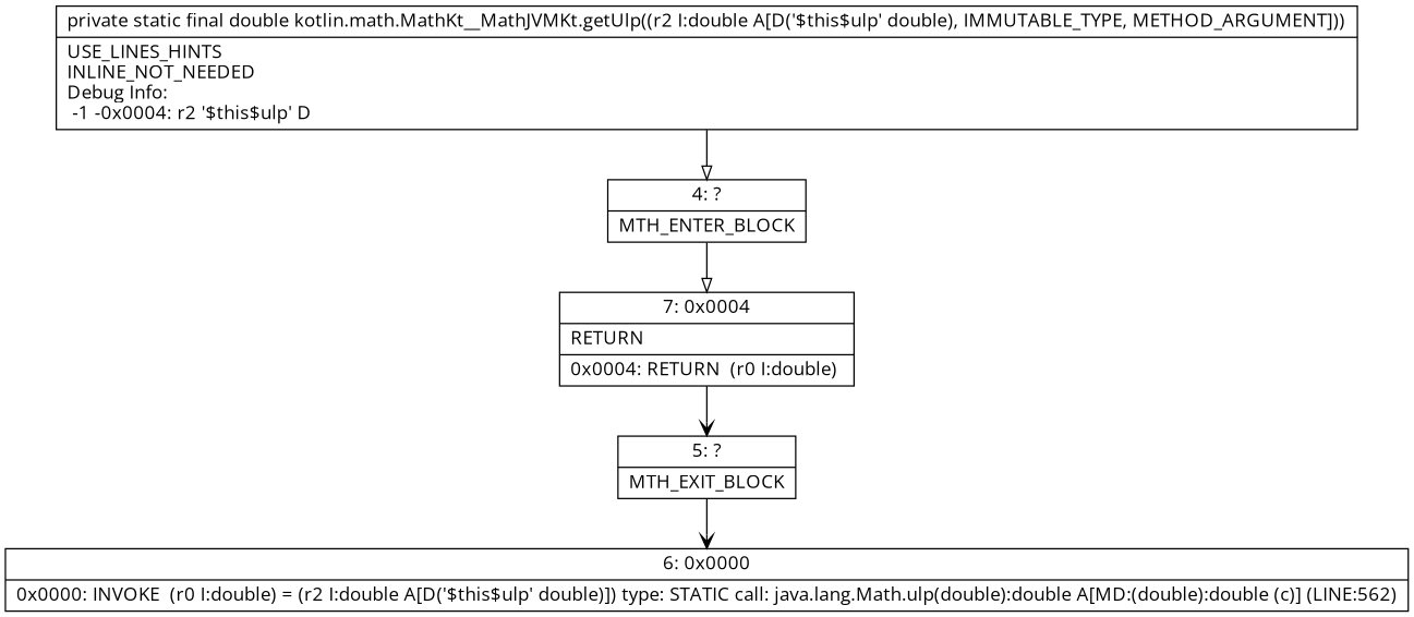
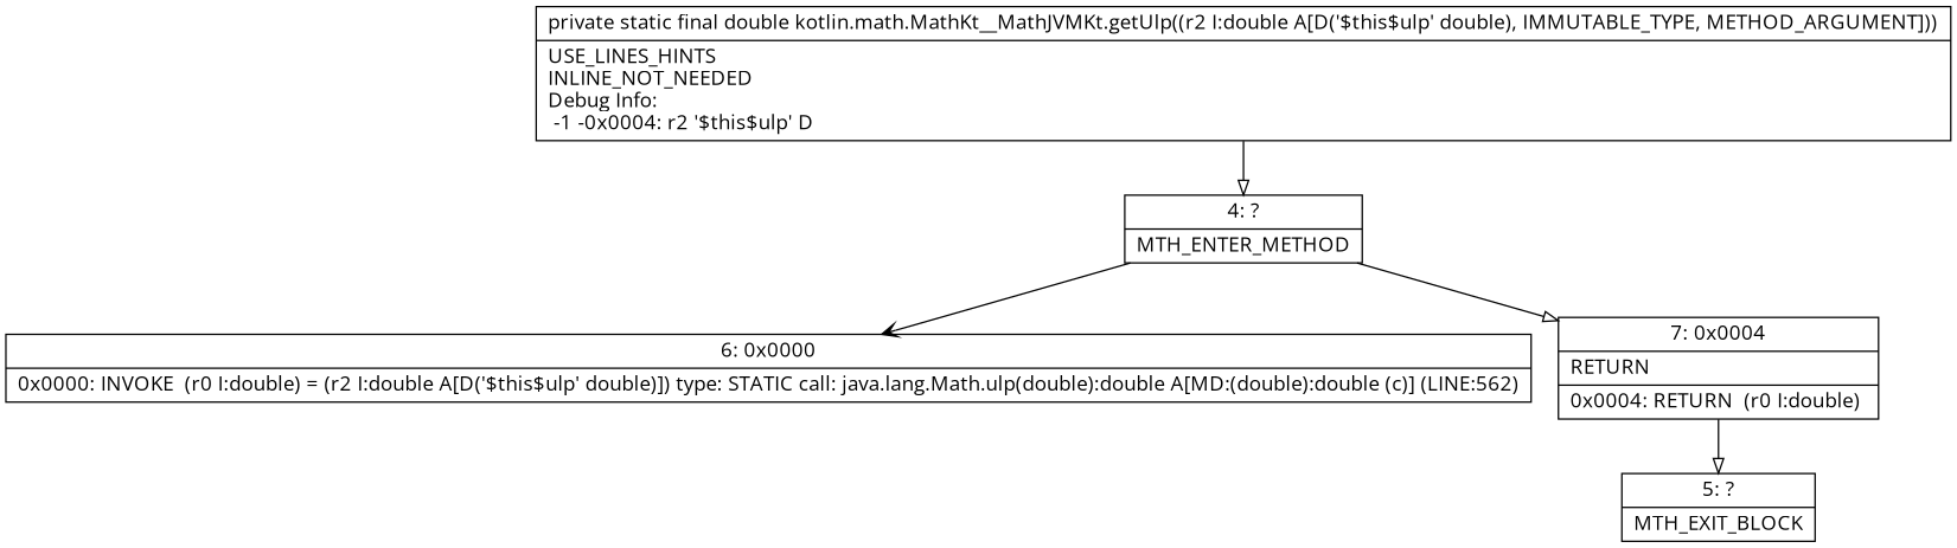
  digraph {
    fontname="Open Sans"
    node [fontname="Open Sans" shape=record]
    edge [arrowhead=vee fontname="Open Sans"]
-   n1 [label="{4\:\ ?|MTH_ENTER_BLOCK\l}"]
+   n1 [label="{4\:\ ?|MTH_ENTER_METHOD\l}"]
    n2 [label="{6\:\ 0x0000|0x0000: INVOKE  (r0 I:double) = (r2 I:double A[D('$this$ulp' double)]) type: STATIC call: java.lang.Math.ulp(double):double A[MD:(double):double (c)] (LINE:562)\l}"]
    n3 [label="{7\:\ 0x0004|RETURN\l|0x0004: RETURN  (r0 I:double) \l}"]
    n4 [label="{5\:\ ?|MTH_EXIT_BLOCK\l}"]
    n5 [label="{private static final double kotlin.math.MathKt__MathJVMKt.getUlp((r2 I:double A[D('$this$ulp' double), IMMUTABLE_TYPE, METHOD_ARGUMENT]))  | USE_LINES_HINTS\lINLINE_NOT_NEEDED\lDebug Info:\l  \-1 \-0x0004: r2 '$this$ulp' D\l}"]
-   n4 -> n2
+   n1 -> n2
    n1 -> n3 [arrowhead=onormal]
-   n3 -> n4
+   n3 -> n4 [arrowhead=onormal]
    n5 -> n1 [arrowhead=onormal]
  }
